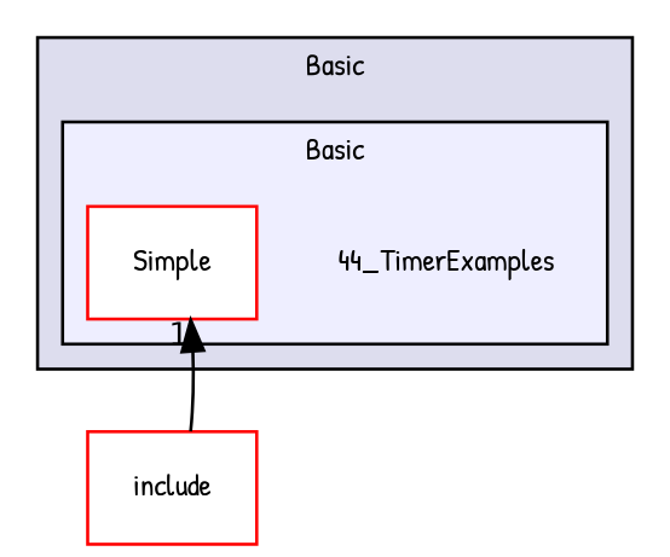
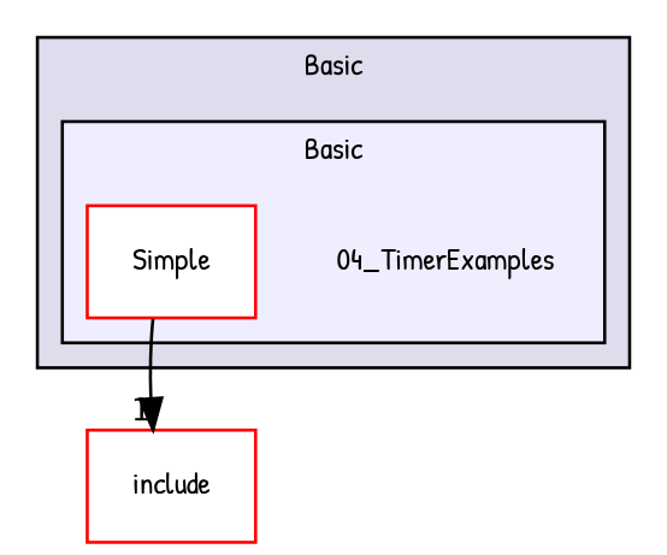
  digraph {
    compound=true
    fontname="Patrick Hand"
    node [fontname="Patrick Hand" fontsize=10 shape=box color=red fillcolor=white style=filled]
-   n1 [label="44_TimerExamples" shape=plaintext color="" fillcolor="" style=""]
+   n1 [label="04_TimerExamples" shape=plaintext color="" fillcolor="" style=""]
    n2 [label=Simple]
    n3 [label=include]
    subgraph cluster_1 {
      bgcolor="#ddddee"
      fontsize=10
      label=Basic
      pencolor=black
      subgraph cluster_2 {
        bgcolor="#eeeeff"
        fontsize=10
        pencolor=black
        n1
        n2
      }
    }
-   n3 -> n2 [headlabel=1 labeldistance=1.5 labelfontname=Helvetica labelfontsize=10 fontname="Patrick Hand"]
+   n2 -> n3 [headlabel=1 labeldistance=1.5 labelfontname=Helvetica labelfontsize=10 fontname="Patrick Hand"]
  }
